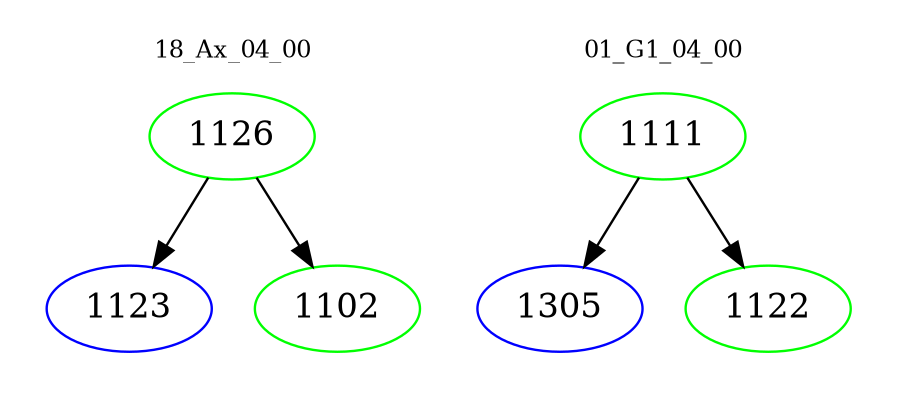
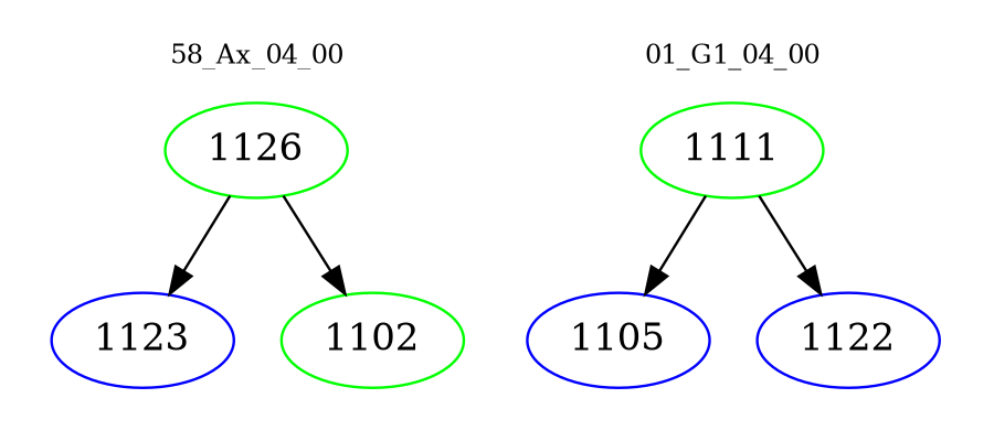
  digraph {
    node [color=green]
    edge [color=black]
    n1 [label=1126]
    n2 [color=blue label=1123]
    n3 [label=1102]
    n4 [label=1111]
-   n5 [color=blue label=1305]
-   n6 [label=1122]
+   n5 [color=blue label=1105]
+   n6 [color=blue label=1122]
    subgraph cluster_1 {
      color=white
      fontsize=10
-     label="18_Ax_04_00"
+     label="58_Ax_04_00"
      n1
      n2
      n3
    }
    subgraph cluster_2 {
      color=white
      fontsize=10
      label="01_G1_04_00"
      n4
      n5
      n6
    }
    n1 -> n2
    n1 -> n3
    n4 -> n5
    n4 -> n6
  }
